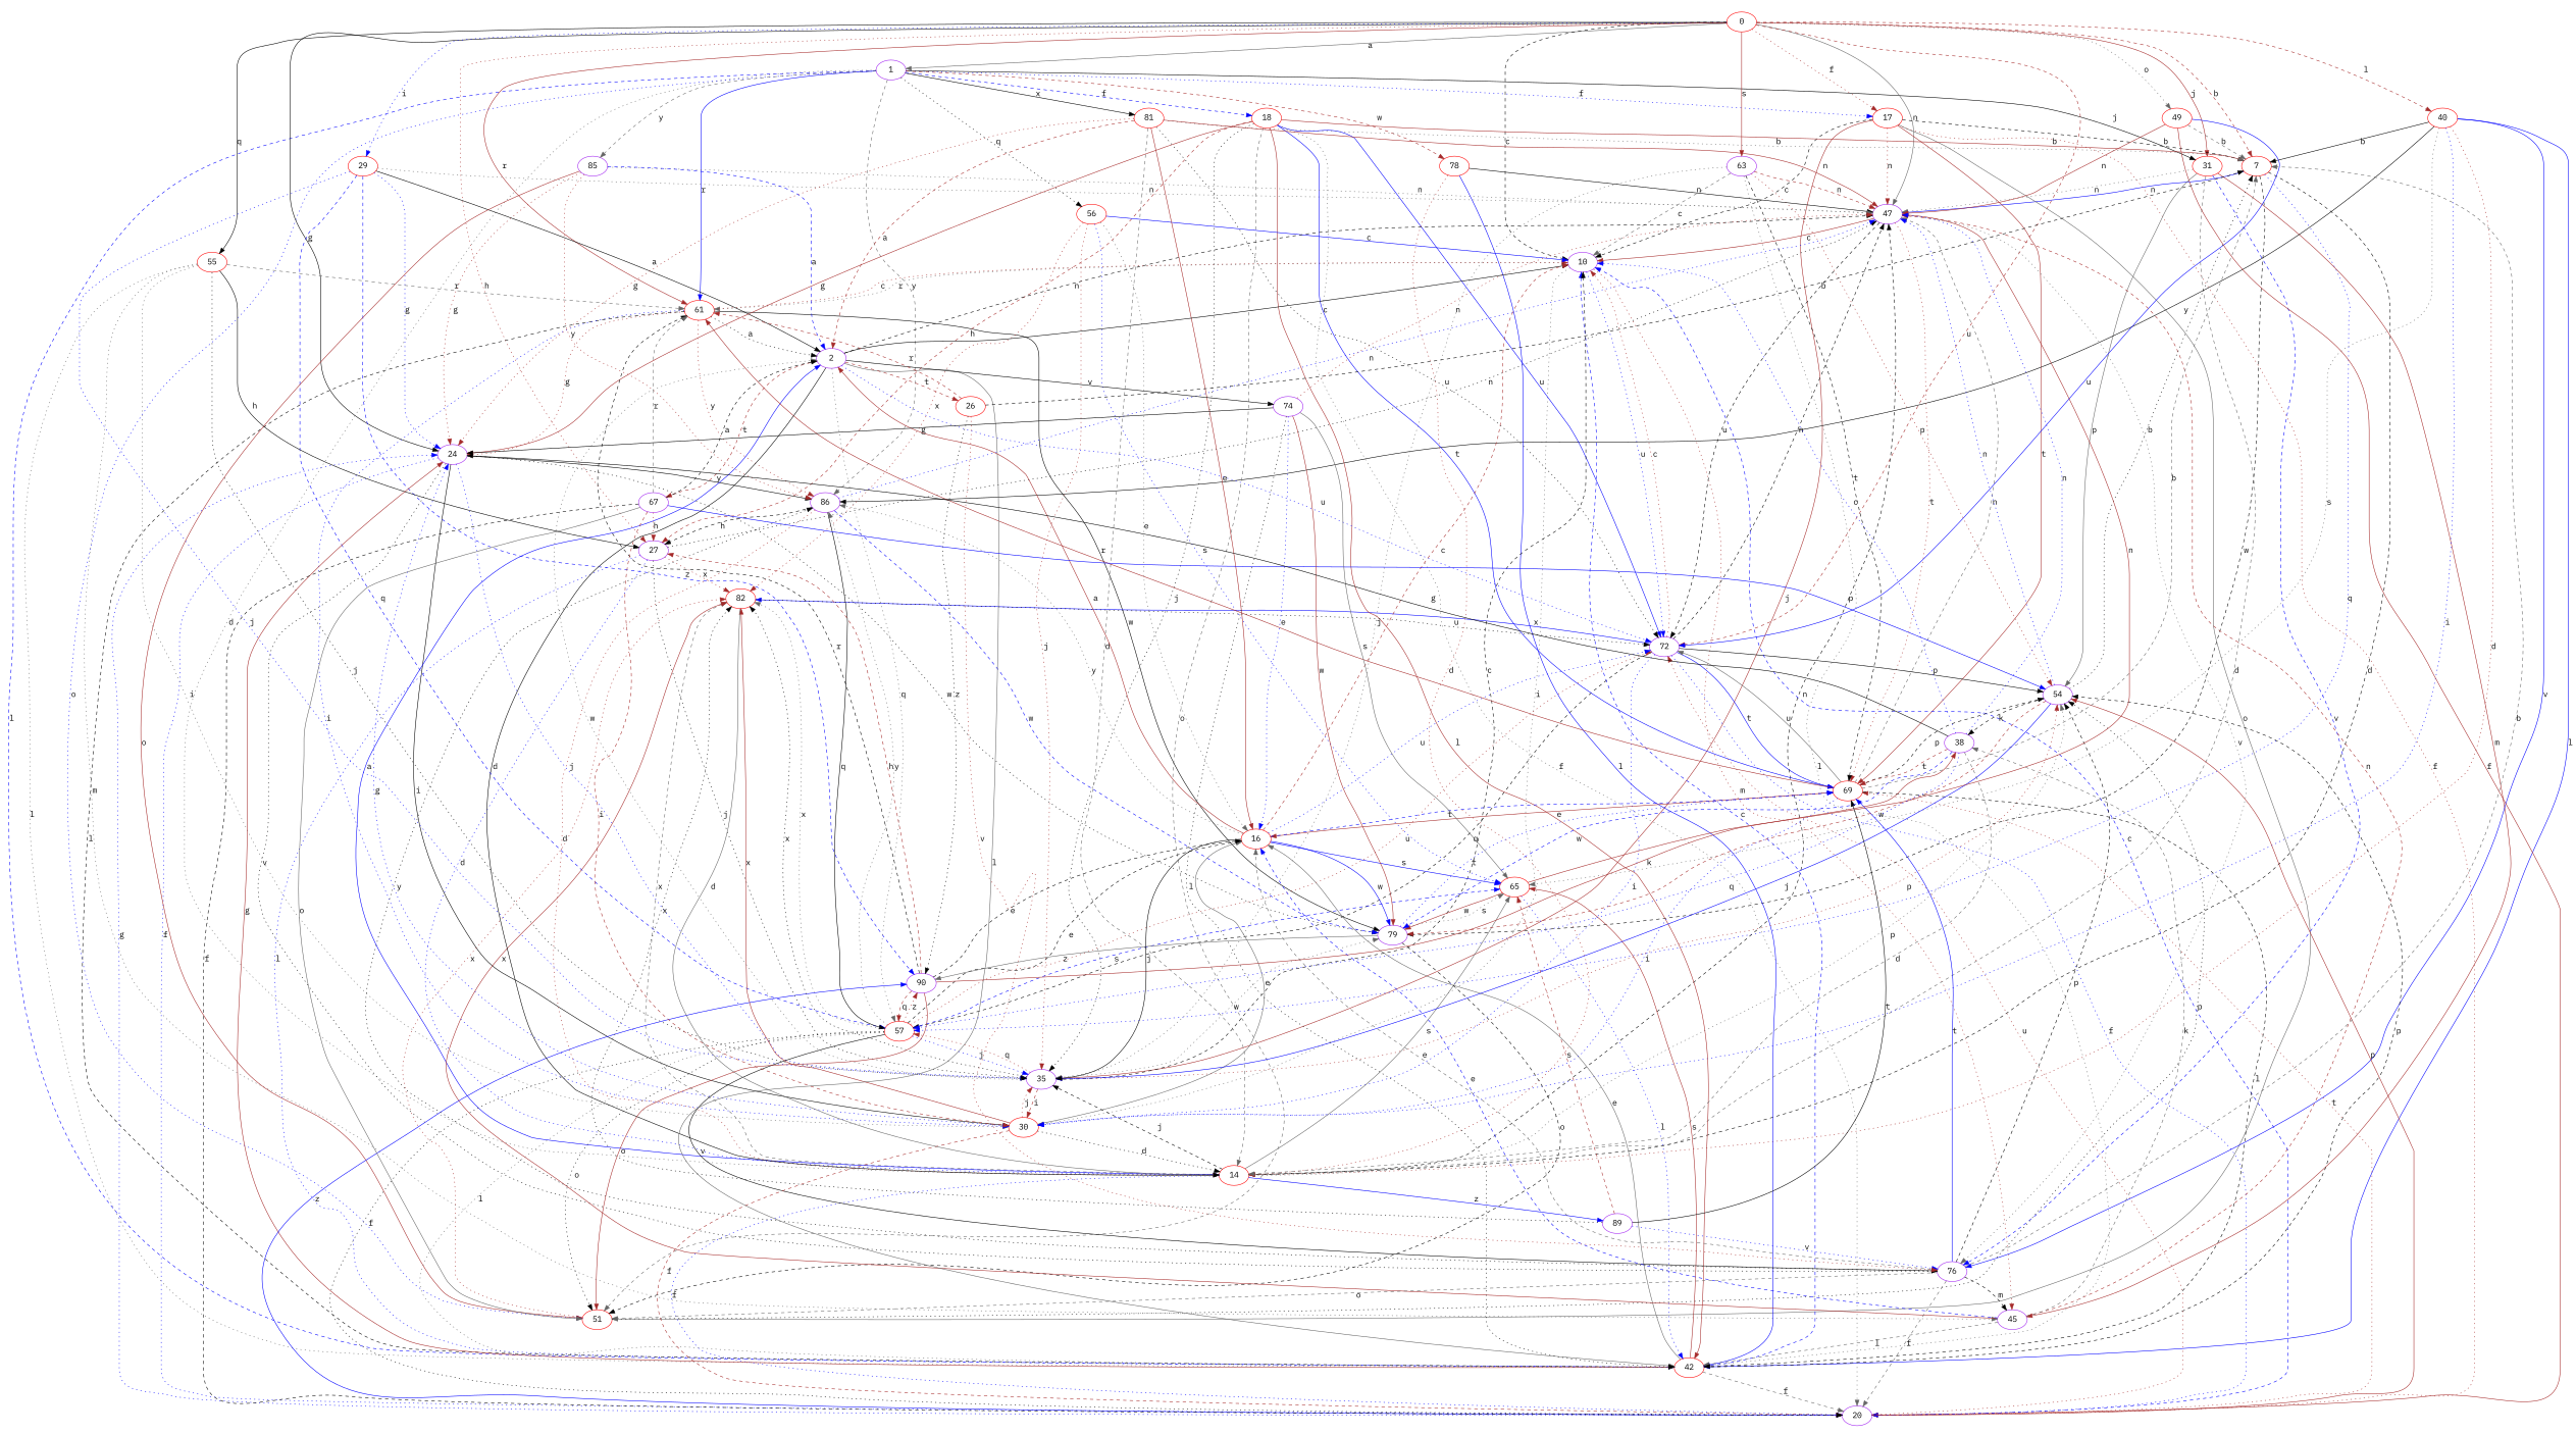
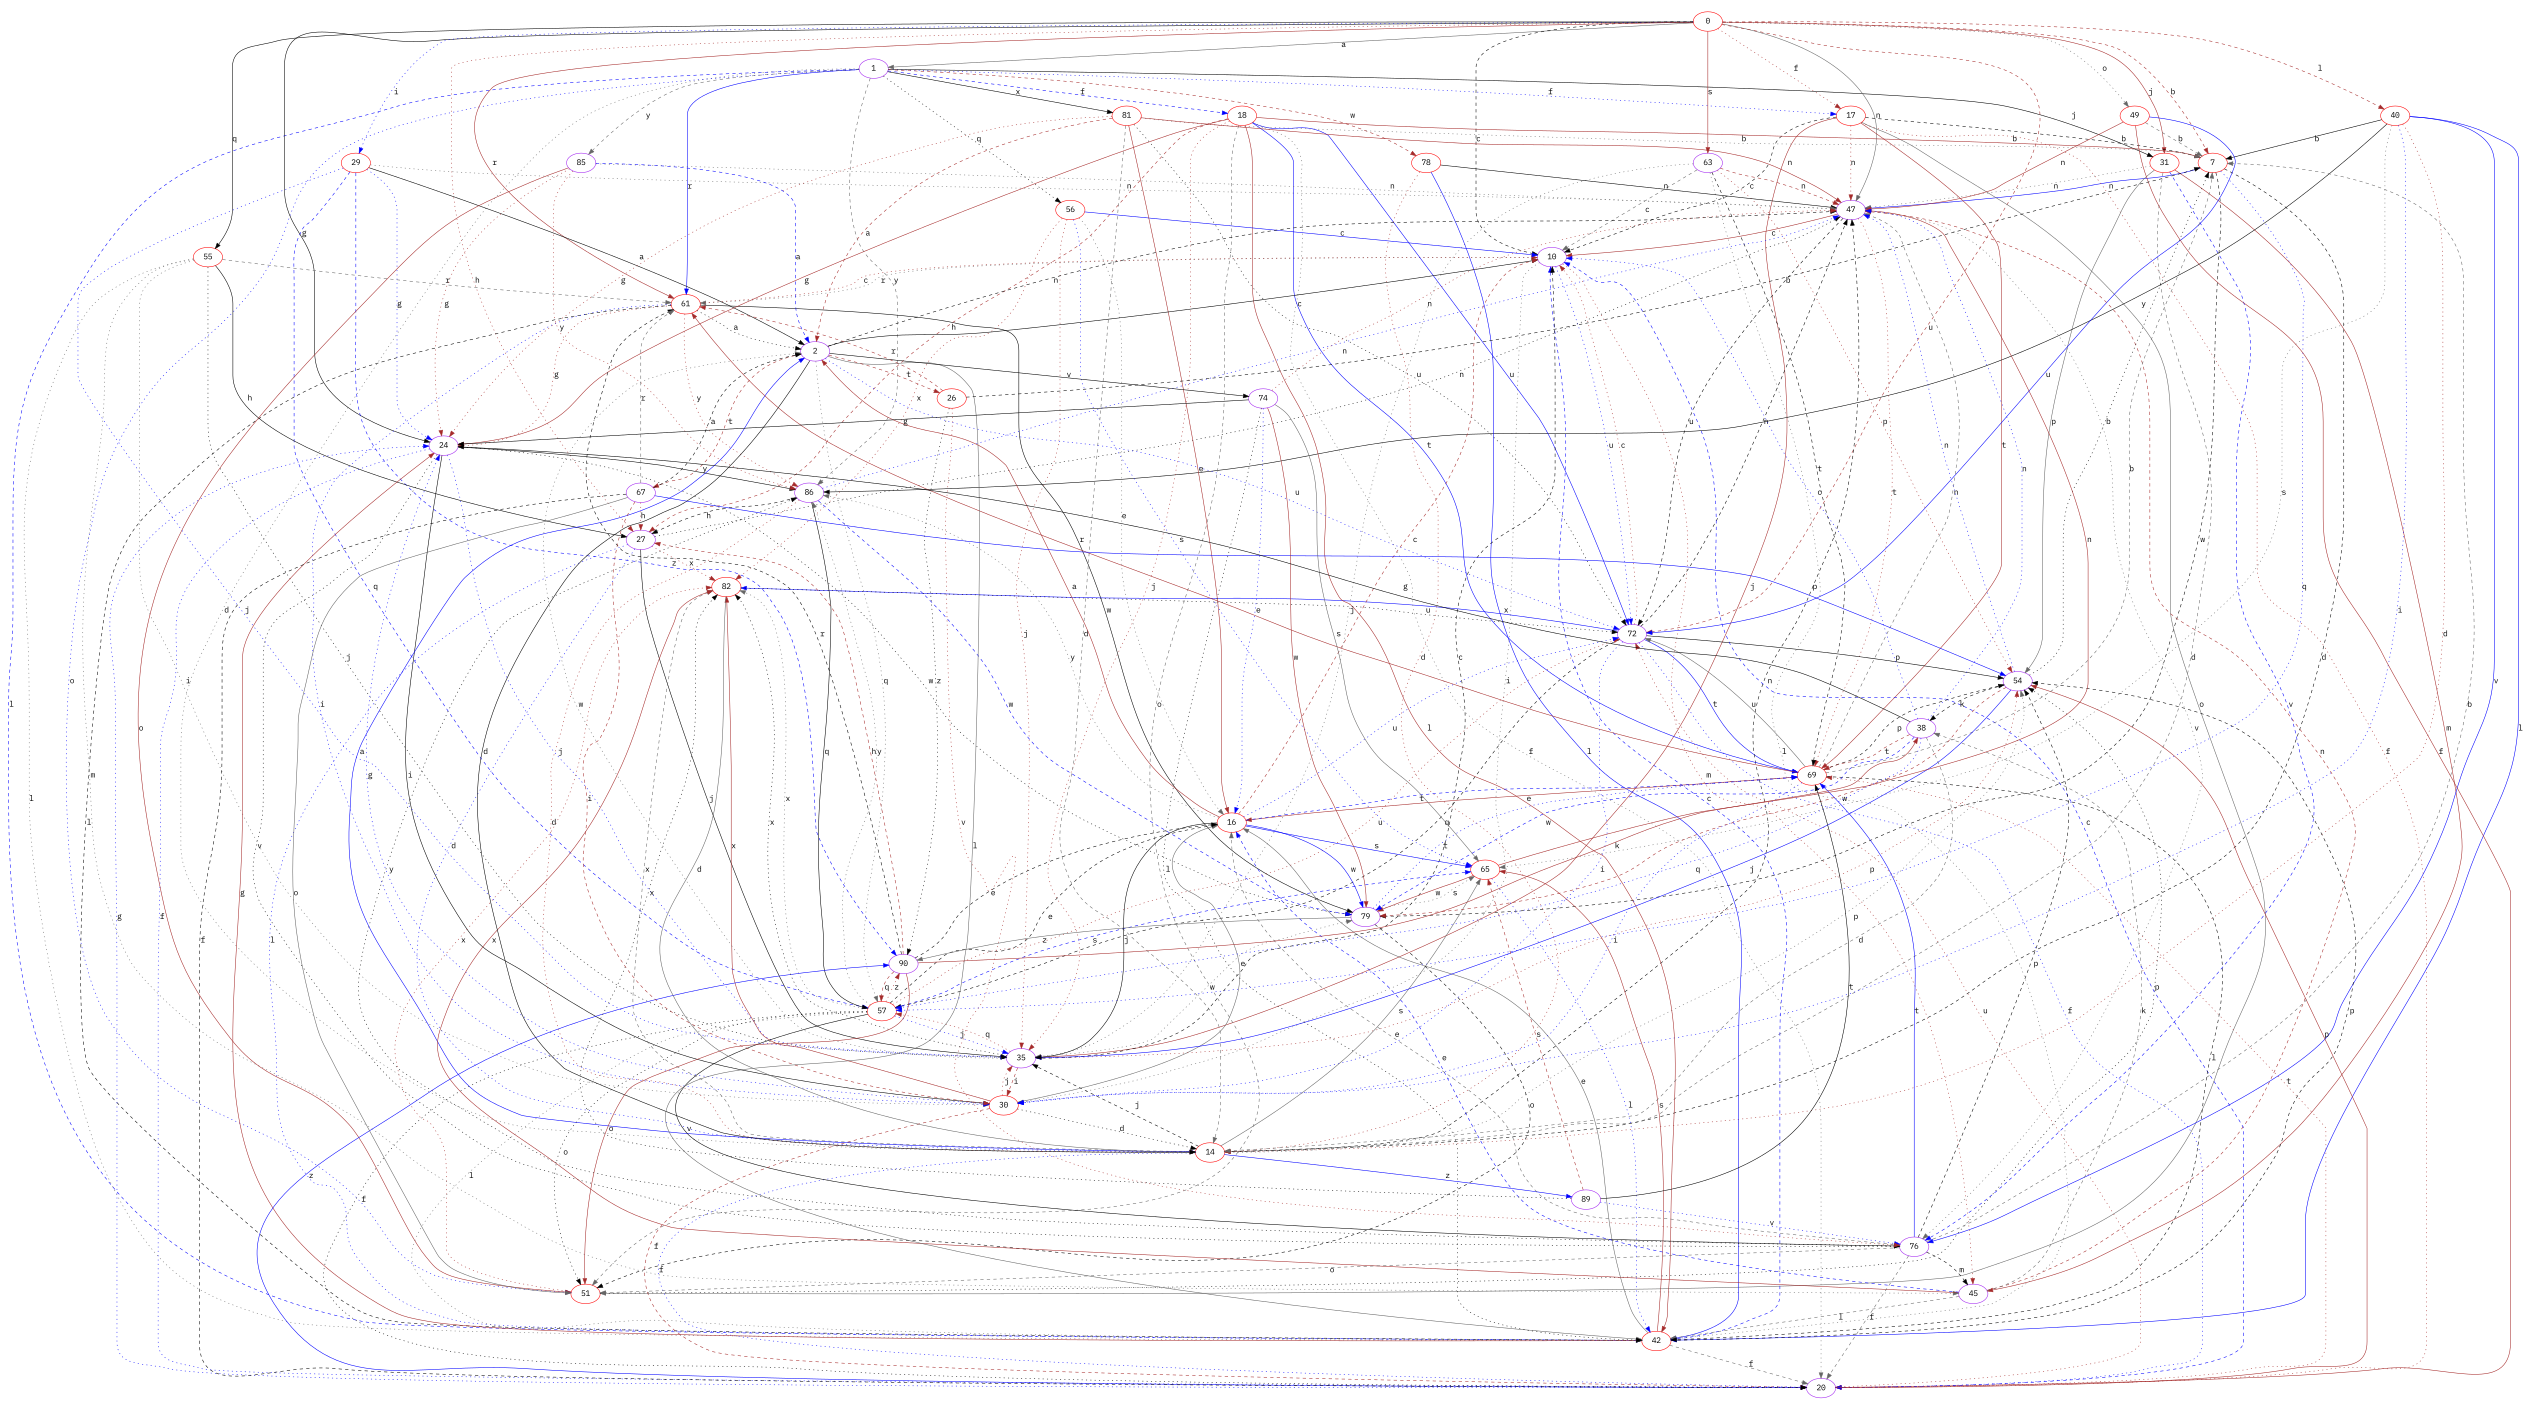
  strict digraph {
    fontname="IBM Plex Mono"
    node [color=red fontname="IBM Plex Mono"]
    edge [color=brown fontname="IBM Plex Mono" style=dotted]
    1 [color=purple]
    0
    7
    10 [color=purple]
    17
    24 [color=purple]
    27 [color=purple]
    29
    31
    40
    47 [color=purple]
    49
    55
    61
    63 [color=purple]
    72 [color=purple]
    14
    18
    42
    51
    56
    78
    81
    85 [color=purple]
    86 [color=purple]
    57
    79 [color=purple]
    30
    45 [color=purple]
    20 [color=purple]
    35 [color=purple]
    69
    76 [color=purple]
    82
    2 [color=purple]
    90 [color=purple]
    54 [color=purple]
    65
    89 [color=purple]
    16
    n41 [label=26]
    67 [color=purple]
    74 [color=purple]
    38 [color=purple]
    1 -> 17 [color=blue label=f]
    1 -> 31 [color=black label=j style=solid]
    1 -> 61 [color=blue label=r style=solid]
    1 -> 14 [color=gray40 label=d]
    1 -> 18 [color=blue label=f style=dashed]
    1 -> 42 [color=blue label=l style=dashed]
    1 -> 51 [color=blue label=o]
    1 -> 56 [color=black label=q]
    1 -> 78 [label=w style=dashed]
    1 -> 81 [color=black label=x style=solid]
    1 -> 85 [color=gray40 label=y style=dashed]
    1 -> 86 [color=gray40 label=y style=dashed]
    0 -> 1 [color=gray40 label=a style=solid]
    0 -> 7 [label=b style=dashed]
    0 -> 10 [color=black label=c style=dashed]
    0 -> 17 [label=f]
    0 -> 24 [color=black label=g style=solid]
    0 -> 27 [label=h]
    0 -> 29 [color=blue label=i]
    0 -> 31 [label=j style=solid]
    0 -> 40 [label=l style=dashed]
    0 -> 47 [color=gray40 label=n style=solid]
    0 -> 49 [color=gray40 label=o]
    0 -> 55 [color=black label=q style=solid]
    0 -> 61 [label=r style=solid]
    0 -> 63 [label=s style=solid]
    0 -> 72 [label=u style=dashed]
    7 -> 47 [color=blue label=n style=solid]
    7 -> 14 [color=black label=d style=dashed]
    7 -> 57 [color=blue label=q]
    7 -> 79 [color=black label=w style=dashed]
    10 -> 61 [color=gray40 label=r]
    10 -> 72 [color=blue label=u]
    10 -> 30 [color=gray40 label=i]
    10 -> 45 [label=m]
    17 -> 7 [color=black label=b style=dashed]
    17 -> 10 [color=black label=c style=dashed]
    17 -> 47 [label=n]
    17 -> 51 [color=gray40 label=o style=solid]
    17 -> 20 [label=f]
    17 -> 35 [label=j style=solid]
    17 -> 69 [label=t style=solid]
    24 -> 86 [color=black label=y style=solid]
    24 -> 79 [color=black label=w]
    24 -> 30 [color=black label=i style=solid]
    24 -> 20 [color=blue label=f]
    24 -> 35 [color=blue label=j]
    24 -> 76 [color=black label=v]
    27 -> 47 [color=black label=n]
    27 -> 14 [color=blue label=d]
    27 -> 42 [color=blue label=l]
-   27 -> 35 [color=black label=j]
+   27 -> 35 [color=black label=j style=solid]
    27 -> 82 [label=x]
    29 -> 24 [color=blue label=g]
    29 -> 47 [color=gray40 label=n]
    29 -> 57 [color=blue label=q style=dashed]
    29 -> 35 [color=blue label=j]
    29 -> 2 [color=black label=a style=solid]
    29 -> 90 [color=blue label=z style=dashed]
    31 -> 47 [color=gray40 label=n]
    31 -> 14 [color=gray40 label=d style=dashed]
    31 -> 45 [label=m style=solid]
    31 -> 76 [color=blue label=v style=dashed]
    31 -> 54 [color=gray40 label=p style=solid]
    40 -> 7 [color=black label=b style=solid]
    40 -> 14 [label=d]
    40 -> 42 [color=blue label=l style=solid]
    40 -> 86 [color=black label=y style=solid]
    40 -> 30 [color=blue label=i]
    40 -> 76 [color=blue label=v style=solid]
    40 -> 65 [color=gray40 label=s]
    47 -> 10 [label=c style=solid]
    47 -> 72 [color=black label=u style=dashed]
    47 -> 69 [label=t]
    47 -> 76 [color=gray40 label=v]
    49 -> 7 [color=gray40 label=b style=dashed]
    49 -> 47 [label=n style=solid]
    49 -> 72 [color=blue label=u style=solid]
    49 -> 20 [label=f style=solid]
    55 -> 27 [color=black label=h style=solid]
    55 -> 61 [color=gray40 label=r style=dashed]
    55 -> 42 [color=gray40 label=l]
    55 -> 30 [color=gray40 label=i]
    55 -> 45 [color=gray40 label=m]
    55 -> 35 [color=black label=j]
    61 -> 10 [label=c]
    61 -> 24 [label=g]
    61 -> 42 [color=black label=l style=dashed]
    61 -> 86 [label=y]
    61 -> 79 [color=black label=w style=solid]
    61 -> 30 [color=blue label=i]
    61 -> 2 [color=black label=a]
    63 -> 10 [color=gray40 label=c style=dashed]
    63 -> 47 [label=n style=dashed]
    63 -> 42 [color=gray40 label=l]
    63 -> 35 [color=gray40 label=j]
    63 -> 69 [color=black label=t style=dashed]
    63 -> 54 [label=p]
    72 -> 10 [label=c]
    72 -> 47 [color=black label=n style=dashed]
    72 -> 57 [color=black label=q style=dashed]
    72 -> 30 [color=blue label=i]
    72 -> 20 [color=blue label=f]
    72 -> 69 [color=blue label=t style=solid]
    72 -> 82 [color=blue label=x style=solid]
    72 -> 54 [color=black label=p style=solid]
    14 -> 47 [color=black label=n style=dashed]
    14 -> 20 [color=blue label=f]
    14 -> 35 [color=black label=j style=dashed]
    14 -> 82 [color=gray40 label=x style=dashed]
    14 -> 2 [color=blue label=a style=solid]
    14 -> 54 [color=gray40 label=p]
    14 -> 65 [color=gray40 label=s style=solid]
    14 -> 89 [color=blue label=z style=solid]
    18 -> 7 [label=b style=solid]
    18 -> 24 [label=g style=solid]
    18 -> 27 [label=h style=dashed]
    18 -> 72 [color=blue label=u style=solid]
    18 -> 42 [label=l style=solid]
    18 -> 51 [color=gray40 label=o style=dashed]
    18 -> 20 [color=gray40 label=f]
-   18 -> 35 [color=black label=j]
+   18 -> 35 [label=j]
    18 -> 69 [color=blue label=t style=solid]
    42 -> 10 [color=blue label=c style=dashed]
    42 -> 24 [label=g style=solid]
    42 -> 20 [color=gray40 label=f style=dashed]
    42 -> 54 [color=black label=p style=dashed]
    42 -> 65 [label=s style=solid]
    42 -> 16 [color=gray40 label=e style=solid]
    51 -> 82 [label=x]
    51 -> 54 [color=black label=p]
    56 -> 10 [color=blue label=c style=solid]
    56 -> 35 [label=j]
    56 -> 82 [label=x]
    56 -> 65 [color=blue label=s]
    56 -> 16 [color=gray40 label=e]
    78 -> 47 [color=black label=n style=solid]
    78 -> 14 [label=d]
    78 -> 42 [color=blue label=l style=solid]
    81 -> 7 [color=gray40 label=b]
    81 -> 24 [label=g]
    81 -> 47 [label=n style=solid]
    81 -> 72 [color=black label=u]
    81 -> 14 [color=gray40 label=d style=dashed]
    81 -> 2 [label=a style=dashed]
    81 -> 16 [label=e style=solid]
    85 -> 24 [label=g]
    85 -> 47 [color=gray40 label=n]
    85 -> 51 [label=o style=solid]
    85 -> 86 [label=y]
    85 -> 2 [color=blue label=a style=dashed]
    86 -> 27 [color=black label=h style=dashed]
    86 -> 47 [color=blue label=n]
    86 -> 14 [label=d]
    86 -> 57 [color=black label=q style=solid]
    86 -> 79 [color=blue label=w style=dashed]
    57 -> 72 [label=u]
    57 -> 42 [color=gray40 label=l]
    57 -> 51 [color=black label=o]
    57 -> 86 [color=gray40 label=y]
    57 -> 20 [color=black label=f]
    57 -> 35 [color=blue label=j]
    57 -> 76 [color=black label=v style=solid]
    57 -> 82 [color=gray40 label=x]
    57 -> 90 [label=z]
    57 -> 65 [color=blue label=s style=dashed]
    57 -> 16 [color=black label=e style=dashed]
    79 -> 51 [color=black label=o style=dashed]
    79 -> 69 [color=blue label=t]
    79 -> 90 [color=gray40 label=z style=solid]
    79 -> 65 [color=gray40 label=s]
    30 -> 24 [color=blue label=g]
    30 -> 14 [color=black label=d]
    30 -> 20 [label=f style=dashed]
    30 -> 35 [label=j]
    30 -> 82 [label=x style=solid]
    30 -> 16 [color=gray40 label=e style=solid]
    45 -> 47 [label=n style=dashed]
    45 -> 42 [color=gray40 label=l style=dashed]
    45 -> 82 [label=x style=solid]
    45 -> 16 [color=blue label=e style=dashed]
    45 -> 38 [color=gray40 label=k style=dashed]
    20 -> 10 [color=blue label=c style=dashed]
    20 -> 24 [color=blue label=g]
    20 -> 72 [label=u]
    20 -> 69 [label=t]
    20 -> 90 [color=blue label=z style=solid]
    20 -> 54 [label=p style=solid]
    35 -> 10 [color=black label=c style=dashed]
    35 -> 57 [label=q]
    35 -> 79 [color=gray40 label=w]
    35 -> 30 [label=i style=dashed]
    35 -> 82 [color=black label=x]
    35 -> 2 [color=gray40 label=w]
    35 -> 54 [label=p]
    69 -> 7 [color=gray40 label=b style=dashed]
    69 -> 47 [color=gray40 label=n style=dashed]
    69 -> 61 [label=r style=solid]
    69 -> 72 [color=gray40 label=u style=solid]
    69 -> 42 [color=black label=l style=dashed]
    69 -> 30 [color=blue label=i]
    69 -> 54 [color=black label=p style=dashed]
    69 -> 16 [label=e style=solid]
    76 -> 7 [color=gray40 label=b style=dashed]
    76 -> 51 [color=gray40 label=o style=dashed]
    76 -> 86 [color=black label=y]
    76 -> 45 [color=black label=m style=dashed]
    76 -> 20 [color=gray40 label=f style=dashed]
    76 -> 69 [color=blue label=t style=solid]
    76 -> 54 [color=black label=p style=dashed]
    76 -> 16 [color=gray40 label=e style=dashed]
    82 -> 72 [color=black label=u]
    82 -> 14 [color=gray40 label=d style=solid]
    2 -> 10 [color=black label=c style=solid]
    2 -> 47 [color=black label=n style=dashed]
    2 -> 72 [color=blue label=u]
    2 -> 14 [color=black label=d style=solid]
    2 -> 42 [color=gray40 label=l style=solid]
    2 -> 57 [color=gray40 label=q]
    2 -> n41 [label=t style=dashed]
    2 -> 67 [label=t style=dashed]
    2 -> 74 [color=black label=v style=solid]
    90 -> 27 [label=h style=dashed]
    90 -> 61 [color=black label=r style=dashed]
    90 -> 51 [label=o style=solid]
    90 -> 57 [label=q style=dashed]
    90 -> 16 [color=black label=e style=dashed]
    90 -> 38 [label=k style=solid]
    54 -> 7 [color=black label=b]
    54 -> 47 [color=blue label=n]
    54 -> 79 [label=w style=dashed]
    54 -> 35 [color=blue label=j style=solid]
    54 -> 38 [color=black label=k style=dashed]
    65 -> 47 [label=n style=solid]
    65 -> 42 [color=blue label=l]
    65 -> 79 [label=w style=solid]
    89 -> 69 [color=black label=t style=solid]
    89 -> 76 [color=blue label=v]
    89 -> 82 [color=black label=x]
    89 -> 65 [label=s style=dashed]
    16 -> 10 [label=c style=dashed]
    16 -> 72 [color=blue label=u]
    16 -> 86 [color=gray40 label=y]
    16 -> 79 [color=blue label=w style=solid]
    16 -> 35 [color=black label=j style=solid]
    16 -> 69 [color=blue label=t style=dashed]
    16 -> 2 [label=a style=solid]
    16 -> 65 [color=blue label=s style=solid]
    n41 -> 7 [color=black label=b style=dashed]
    n41 -> 61 [label=r style=dashed]
    n41 -> 76 [label=v]
    n41 -> 90 [color=black label=z]
    67 -> 27 [label=h]
    67 -> 61 [color=gray40 label=r style=dashed]
    67 -> 51 [color=gray40 label=o style=solid]
    67 -> 30 [label=i style=dashed]
    67 -> 20 [color=black label=f style=dashed]
    67 -> 2 [color=black label=a style=dashed]
    67 -> 54 [color=blue label=p style=solid]
    74 -> 24 [color=black label=g style=solid]
    74 -> 47 [label=n]
    74 -> 42 [color=black label=l]
    74 -> 79 [label=w style=solid]
    74 -> 65 [color=gray40 label=s style=solid]
    74 -> 16 [color=blue label=e]
    38 -> 10 [color=blue label=c]
    38 -> 24 [color=black label=g style=solid]
    38 -> 47 [color=blue label=n]
    38 -> 14 [color=gray40 label=d style=dashed]
    38 -> 57 [color=blue label=q]
    38 -> 79 [color=blue label=w style=dashed]
    38 -> 69 [label=t style=dashed]
  }
